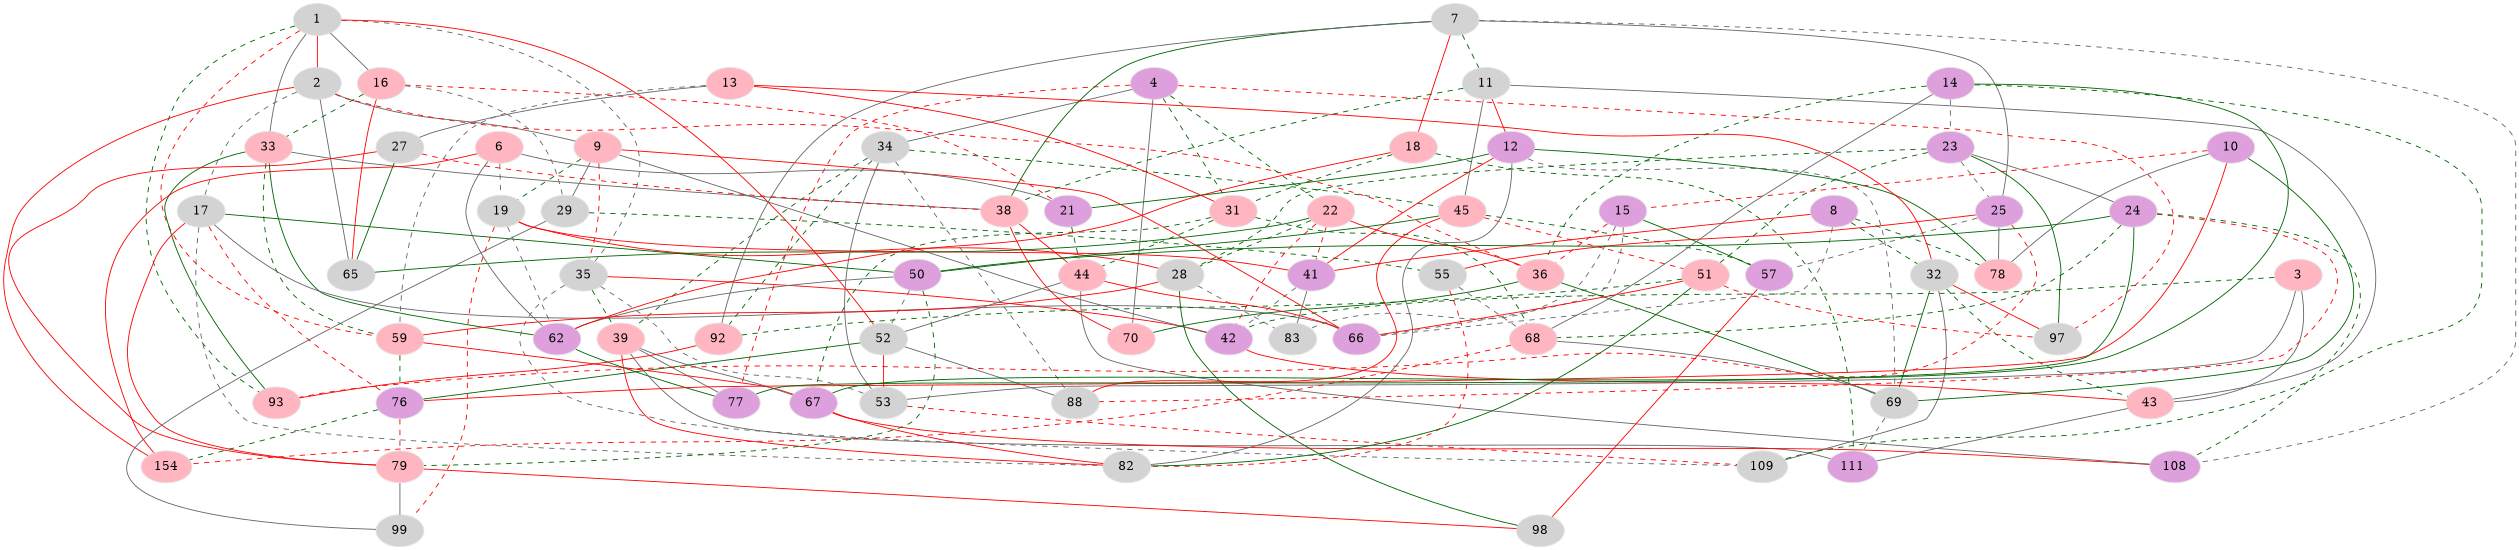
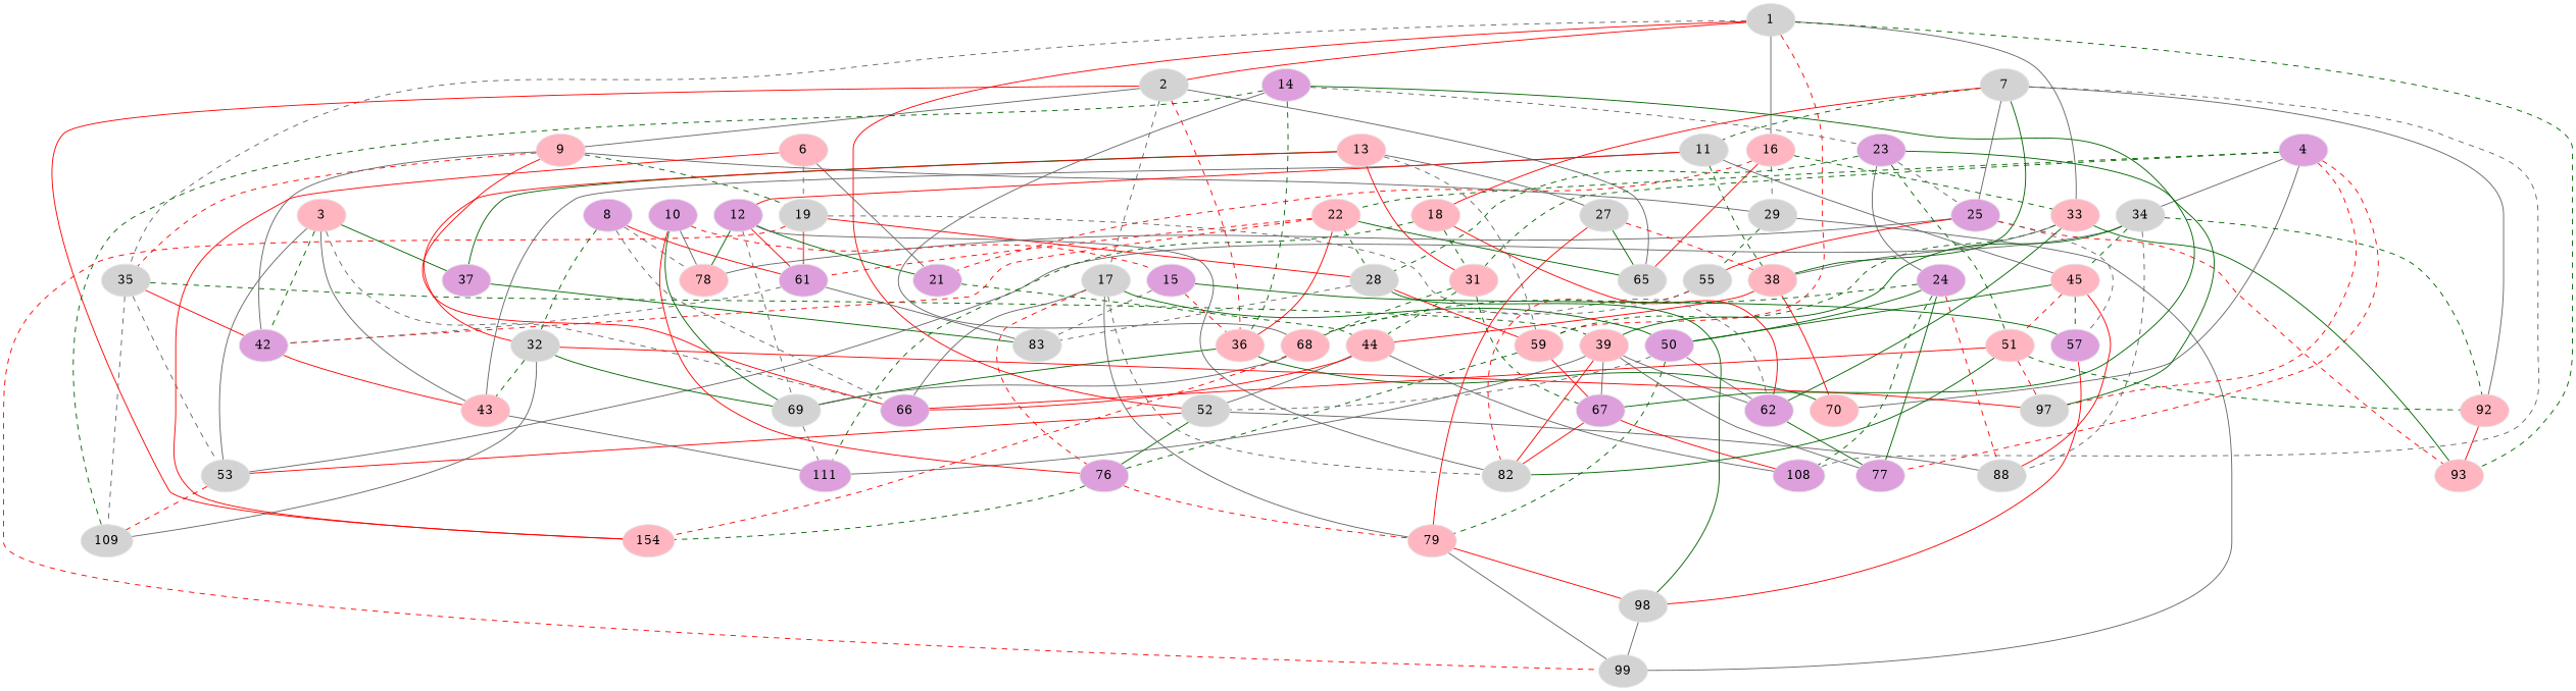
  graph {
    node [color=gray90 fillcolor=lightgrey style=filled]
    edge [color=gray40 style=solid]
    1 [super="+89"]
    2 [super="+114"]
    16 [fillcolor=lightpink super="+91"]
    33 [fillcolor=lightpink super="+105"]
    35 [super="+75"]
    52 [super="+110"]
    59 [fillcolor=lightpink super="+80"]
    93 [fillcolor=lightpink]
    9 [fillcolor=lightpink super="+73"]
    17 [super="+40"]
    36 [fillcolor=lightpink super="+47"]
    65
    n13 [fillcolor=lightpink label=154]
    21 [fillcolor=plum]
    29
    62 [fillcolor=plum super="+103"]
    38 [fillcolor=lightpink super="+112"]
    42 [fillcolor=plum super="+106"]
    53 [super="+54"]
    109
    39 [fillcolor=lightpink super="+60"]
    76 [fillcolor=plum super="+81"]
    88
    67 [fillcolor=plum super="+71"]
    66 [fillcolor=plum super="+96"]
    19 [super="+30"]
    82 [super="+113"]
    50 [fillcolor=plum super="+63"]
    79 [fillcolor=lightpink super="+90"]
    70 [fillcolor=lightpink]
    69 [super="+72"]
    3 [fillcolor=lightpink super="+5"]
+   37 [fillcolor=plum]
    43 [fillcolor=lightpink super="+101"]
    83
    111 [fillcolor=plum]
    4 [fillcolor=plum super="+20"]
    22 [fillcolor=lightpink super="+48"]
    31 [fillcolor=lightpink super="+87"]
    34 [super="+64"]
    77 [fillcolor=plum]
    97
-   41 [fillcolor=plum super="+49"]
+   41 [fillcolor=plum super="+49" label=61]
    28 [super="+107"]
    68 [fillcolor=lightpink super="+100"]
    44 [fillcolor=lightpink super="+95"]
    92 [fillcolor=lightpink]
    45 [fillcolor=lightpink super="+46"]
    99
    6 [fillcolor=lightpink]
    7 [super="+26"]
    11 [super="+84"]
    18 [fillcolor=lightpink]
    25 [fillcolor=plum super="+85"]
    108 [fillcolor=plum]
    12 [fillcolor=plum super="+102"]
    78 [fillcolor=lightpink]
    57 [fillcolor=plum]
    55
    32 [super="+74"]
    8 [fillcolor=plum]
    10 [fillcolor=plum]
    15 [fillcolor=plum]
    51 [fillcolor=lightpink super="+94"]
    13 [fillcolor=lightpink super="+56"]
    27
    14 [fillcolor=plum super="+86"]
    23 [fillcolor=plum super="+58"]
    24 [fillcolor=plum super="+61"]
    98
    1 -- 2 [color=red]
    1 -- 16
    1 -- 33
    1 -- 35 [style=dashed]
    1 -- 52 [color=red]
    1 -- 59 [color=red style=dashed]
    1 -- 93 [color=darkgreen style=dashed]
    2 -- 9
    2 -- 17 [style=dashed]
    2 -- 36 [color=red style=dashed]
    2 -- 65
    2 -- n13 [color=red]
    16 -- 33 [color=darkgreen style=dashed]
    16 -- 65 [color=red]
    16 -- 21 [color=red style=dashed]
    16 -- 29 [style=dashed]
    33 -- 59 [color=darkgreen style=dashed]
    33 -- 93 [color=darkgreen]
    33 -- 62 [color=darkgreen]
    33 -- 38
    35 -- 42 [color=red]
    35 -- 53 [style=dashed]
    35 -- 109 [style=dashed]
    35 -- 39 [color=darkgreen style=dashed]
    52 -- 53 [color=red]
    52 -- 76 [color=darkgreen]
    52 -- 88
    59 -- 76 [color=darkgreen style=dashed]
    59 -- 67 [color=red]
    9 -- 35 [color=red style=dashed]
    9 -- 29
    9 -- 42
    9 -- 66 [color=red]
    9 -- 19 [color=darkgreen style=dashed]
    17 -- 76 [color=red style=dashed]
    17 -- 66
    17 -- 82 [style=dashed]
    17 -- 50 [color=darkgreen]
-   17 -- 79 [color=red]
+   17 -- 79
    36 -- 70 [color=darkgreen]
    36 -- 69 [color=darkgreen]
    21 -- 44 [color=darkgreen style=dashed]
    29 -- 99
    29 -- 55 [color=darkgreen style=dashed]
    62 -- 77 [color=darkgreen]
    38 -- 70 [color=red]
    38 -- 44 [color=red]
    42 -- 43 [color=red]
    53 -- 109 [color=red style=dashed]
    39 -- 67
    39 -- 82 [color=red]
    39 -- 111
    39 -- 77
    76 -- n13 [color=darkgreen style=dashed]
    76 -- 79 [color=red style=dashed]
    67 -- 82 [color=red]
    67 -- 108 [color=red]
    19 -- 62 [style=dashed]
    19 -- 41 [color=red]
    19 -- 28 [color=red]
    19 -- 99 [color=red style=dashed]
    50 -- 52 [style=dashed]
    50 -- 62
    50 -- 79 [color=darkgreen style=dashed]
    79 -- 99
    79 -- 98 [color=red]
    69 -- 111 [style=dashed]
    3 -- 42 [color=darkgreen style=dashed]
    3 -- 53 [weight=2]
-   15 -- 66 [style=dashed]
+   3 -- 66 [style=dashed]
+   3 -- 37 [color=darkgreen]
    3 -- 43
+   37 -- 83 [color=darkgreen]
    43 -- 111
    4 -- 70
    4 -- 22 [color=darkgreen style=dashed]
    4 -- 31 [color=darkgreen style=dashed]
    4 -- 34
    4 -- 77 [color=red style=dashed]
    4 -- 97 [color=red style=dashed]
    22 -- 36 [color=red]
    22 -- 65 [color=darkgreen]
    22 -- 42 [color=red style=dashed]
    22 -- 41 [color=red style=dashed]
    22 -- 28 [color=darkgreen style=dashed]
    31 -- 67 [color=darkgreen style=dashed]
    31 -- 68 [color=darkgreen style=dashed]
    31 -- 44 [color=darkgreen style=dashed]
    34 -- 53
-   34 -- 39 [color=darkgreen style=dashed]
+   34 -- 39 [color=darkgreen]
    34 -- 88 [style=dashed]
    34 -- 92 [color=darkgreen style=dashed]
    34 -- 45 [color=darkgreen style=dashed]
    41 -- 42 [style=dashed]
    41 -- 83
    28 -- 59 [color=red]
    28 -- 83 [style=dashed]
    28 -- 98 [color=darkgreen]
    68 -- n13 [color=red style=dashed]
    68 -- 69
    44 -- 52
    44 -- 66 [color=red]
    44 -- 108
    92 -- 93 [color=red]
    45 -- 88 [color=red]
    45 -- 50 [color=darkgreen]
    45 -- 57 [color=darkgreen style=dashed]
    45 -- 51 [color=red style=dashed]
    6 -- n13 [color=red]
    6 -- 21
-   6 -- 62
+   39 -- 62
    6 -- 19 [style=dashed]
    7 -- 38 [color=darkgreen]
    7 -- 92
    7 -- 11 [color=darkgreen style=dashed]
    7 -- 18 [color=red]
    7 -- 25
    7 -- 108 [style=dashed]
    11 -- 38 [color=darkgreen style=dashed]
    11 -- 43 [weight=2]
    11 -- 45
    11 -- 12 [color=red]
    18 -- 62 [color=red]
    18 -- 111 [color=darkgreen style=dashed]
    18 -- 31 [color=darkgreen style=dashed]
    25 -- 93 [color=red style=dashed]
    25 -- 78
    25 -- 57 [style=dashed]
    25 -- 55 [color=red]
    12 -- 21 [color=darkgreen]
    12 -- 82
    12 -- 69 [style=dashed]
    12 -- 41 [color=red]
    12 -- 78 [color=darkgreen]
    57 -- 98 [color=red]
    55 -- 82 [color=red style=dashed]
    55 -- 68 [style=dashed]
    32 -- 109
    32 -- 69 [color=darkgreen]
    32 -- 43 [color=darkgreen style=dashed]
    32 -- 97 [color=red]
    8 -- 66 [style=dashed]
    8 -- 41 [color=red]
-   8 -- 78 [color=darkgreen style=dashed]
+   8 -- 78 [style=dashed]
    8 -- 32 [color=darkgreen style=dashed]
    10 -- 76 [color=red]
    10 -- 69 [color=darkgreen]
    10 -- 78
    10 -- 15 [color=red style=dashed]
    15 -- 36 [color=red style=dashed]
    15 -- 83 [style=dashed]
    15 -- 57 [color=darkgreen]
    51 -- 66 [color=red]
    51 -- 82 [color=darkgreen]
    51 -- 97 [color=red style=dashed]
    51 -- 92 [color=darkgreen style=dashed]
    13 -- 59 [style=dashed]
+   13 -- 37 [color=darkgreen weight=2]
    13 -- 31 [color=red]
    13 -- 32 [color=red]
    13 -- 27
    27 -- 65 [color=darkgreen]
    27 -- 38 [color=red style=dashed]
    27 -- 79 [color=red]
    14 -- 36 [color=darkgreen style=dashed]
    14 -- 109 [color=darkgreen style=dashed]
    14 -- 67 [color=darkgreen]
    14 -- 68
    14 -- 23 [style=dashed]
    23 -- 97 [color=darkgreen]
    23 -- 28 [color=darkgreen style=dashed]
    23 -- 25 [style=dashed]
    23 -- 51 [color=darkgreen style=dashed]
    23 -- 24
    24 -- 88 [color=red style=dashed]
    24 -- 50 [color=darkgreen]
    24 -- 77 [color=darkgreen]
    24 -- 68 [color=darkgreen style=dashed]
    24 -- 108 [color=darkgreen style=dashed]
+   98 -- 99
  }
